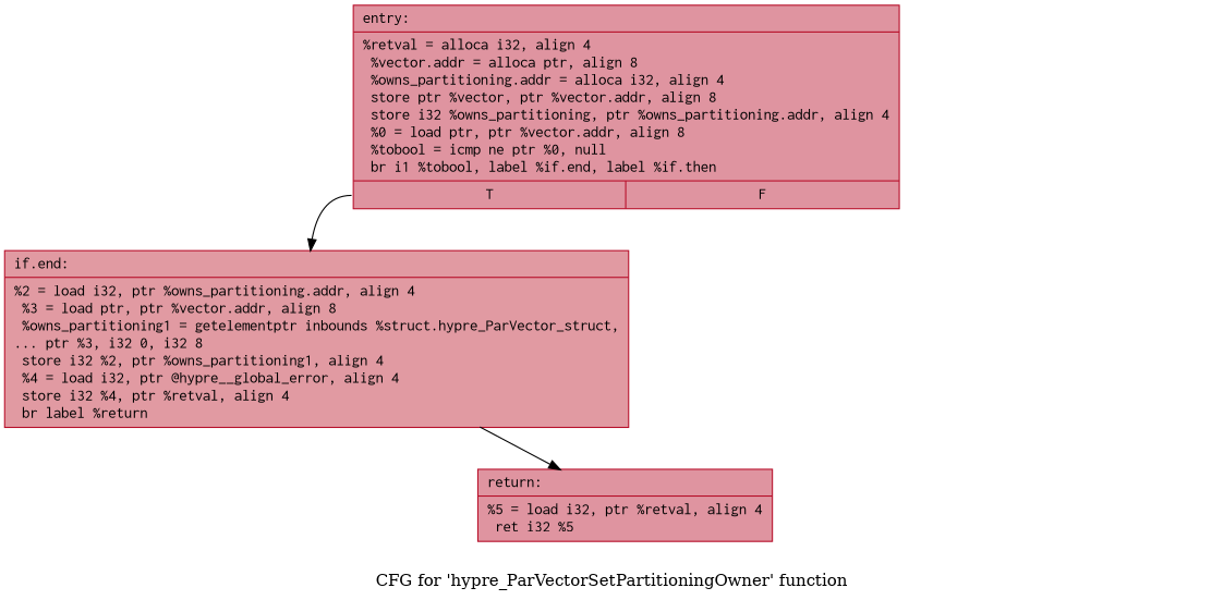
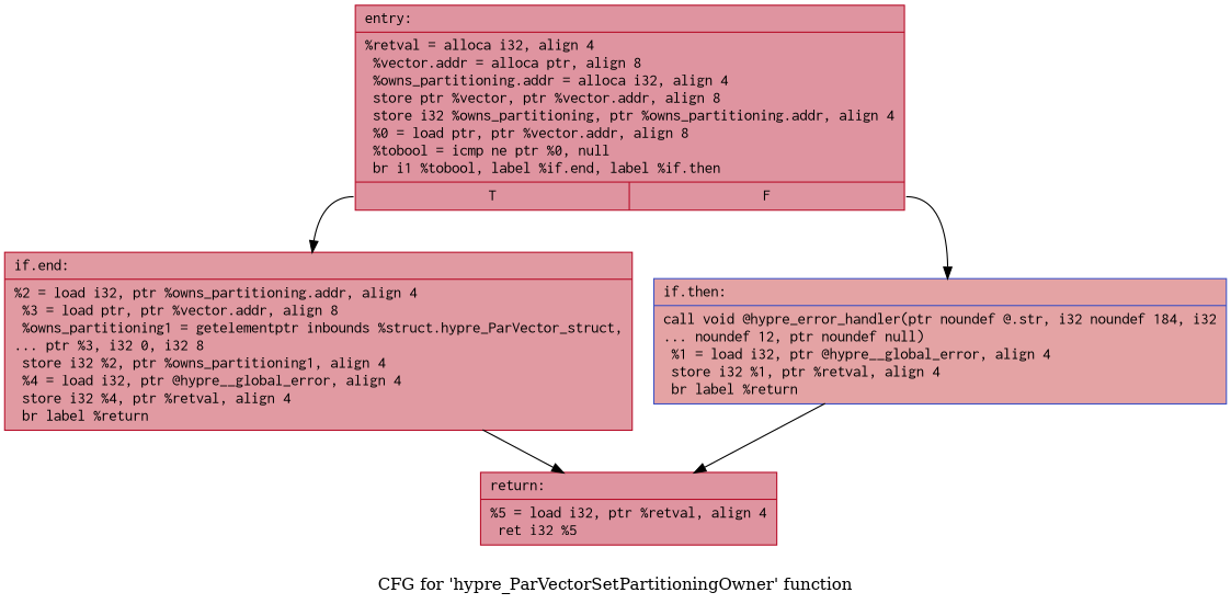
  digraph {
    label="CFG for 'hypre_ParVectorSetPartitioningOwner' function"
    node [color="#b70d28ff" fillcolor="#b70d2870" fontname=Courier shape=record style=filled]
    n1 [label="{entry:\l|  %retval = alloca i32, align 4\l  %vector.addr = alloca ptr, align 8\l  %owns_partitioning.addr = alloca i32, align 4\l  store ptr %vector, ptr %vector.addr, align 8\l  store i32 %owns_partitioning, ptr %owns_partitioning.addr, align 4\l  %0 = load ptr, ptr %vector.addr, align 8\l  %tobool = icmp ne ptr %0, null\l  br i1 %tobool, label %if.end, label %if.then\l|{<s0>T|<s1>F}}"]
    n2 [fillcolor="#bb1b2c70" label="{if.end:\l|  %2 = load i32, ptr %owns_partitioning.addr, align 4\l  %3 = load ptr, ptr %vector.addr, align 8\l  %owns_partitioning1 = getelementptr inbounds %struct.hypre_ParVector_struct,\l... ptr %3, i32 0, i32 8\l  store i32 %2, ptr %owns_partitioning1, align 4\l  %4 = load i32, ptr @hypre__global_error, align 4\l  store i32 %4, ptr %retval, align 4\l  br label %return\l}"]
+   n3 [color="#3d50c3ff" fillcolor="#c32e3170" label="{if.then:\l|  call void @hypre_error_handler(ptr noundef @.str, i32 noundef 184, i32\l... noundef 12, ptr noundef null)\l  %1 = load i32, ptr @hypre__global_error, align 4\l  store i32 %1, ptr %retval, align 4\l  br label %return\l}"]
    n4 [label="{return:\l|  %5 = load i32, ptr %retval, align 4\l  ret i32 %5\l}"]
    n1 -> n2 [tailport=s0]
+   n1 -> n3 [tailport=s1]
    n2 -> n4
+   n3 -> n4
  }
